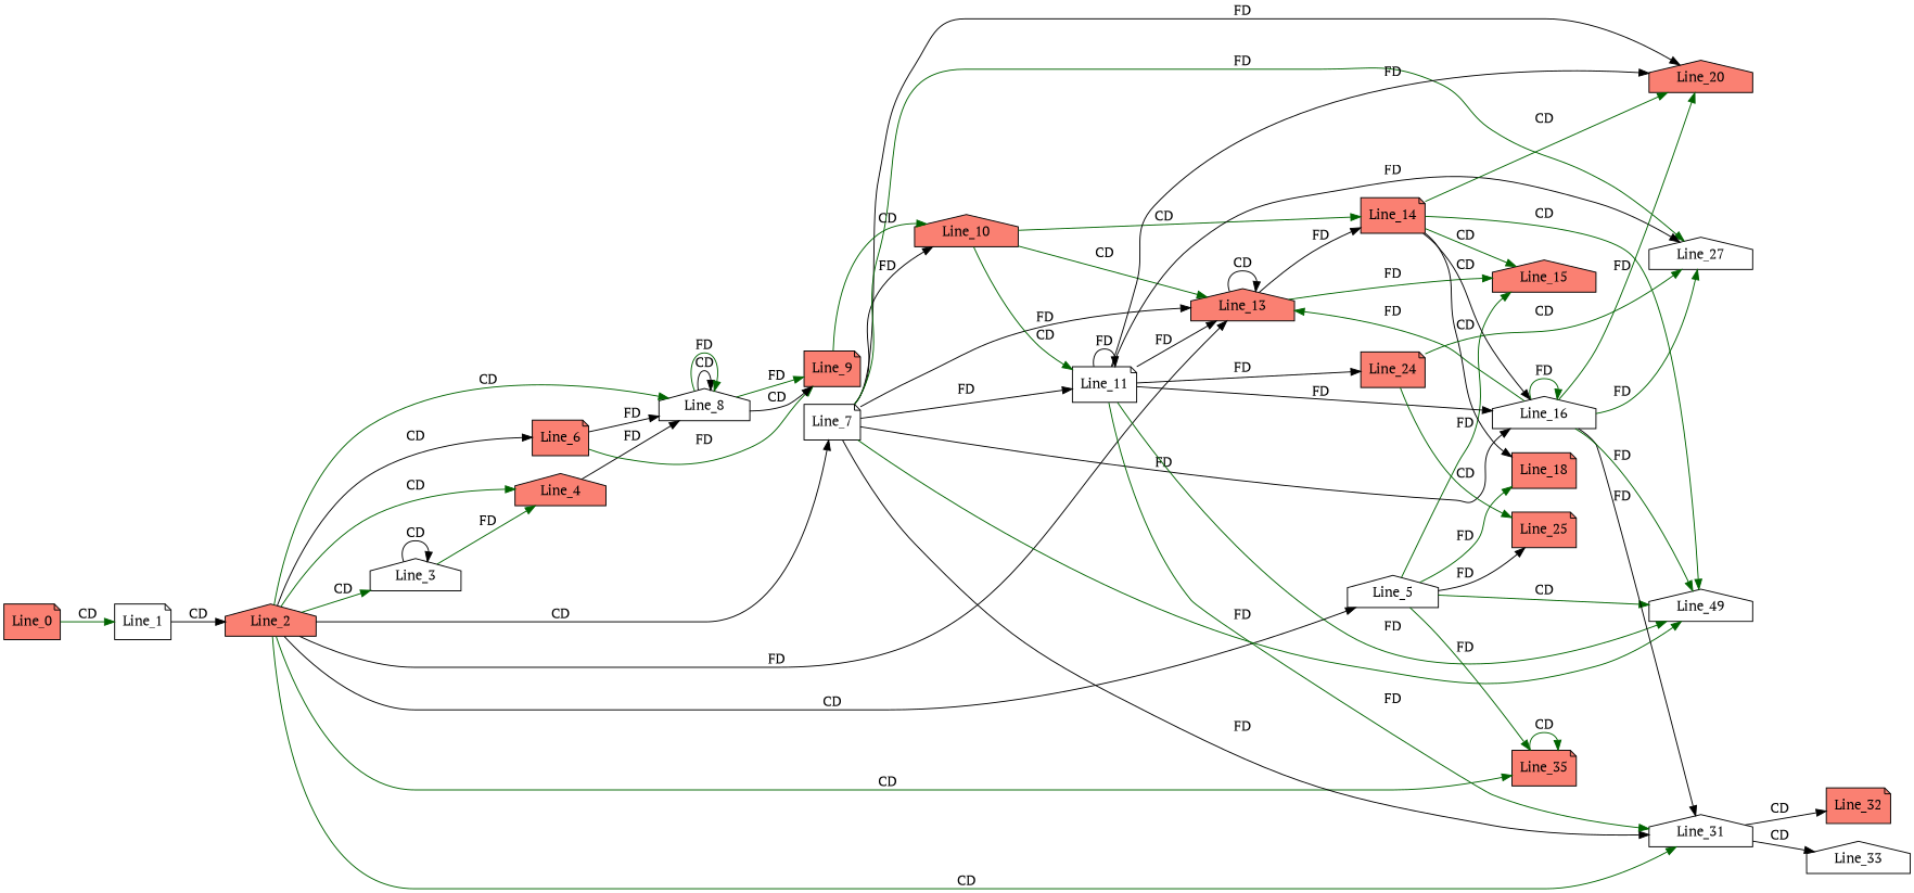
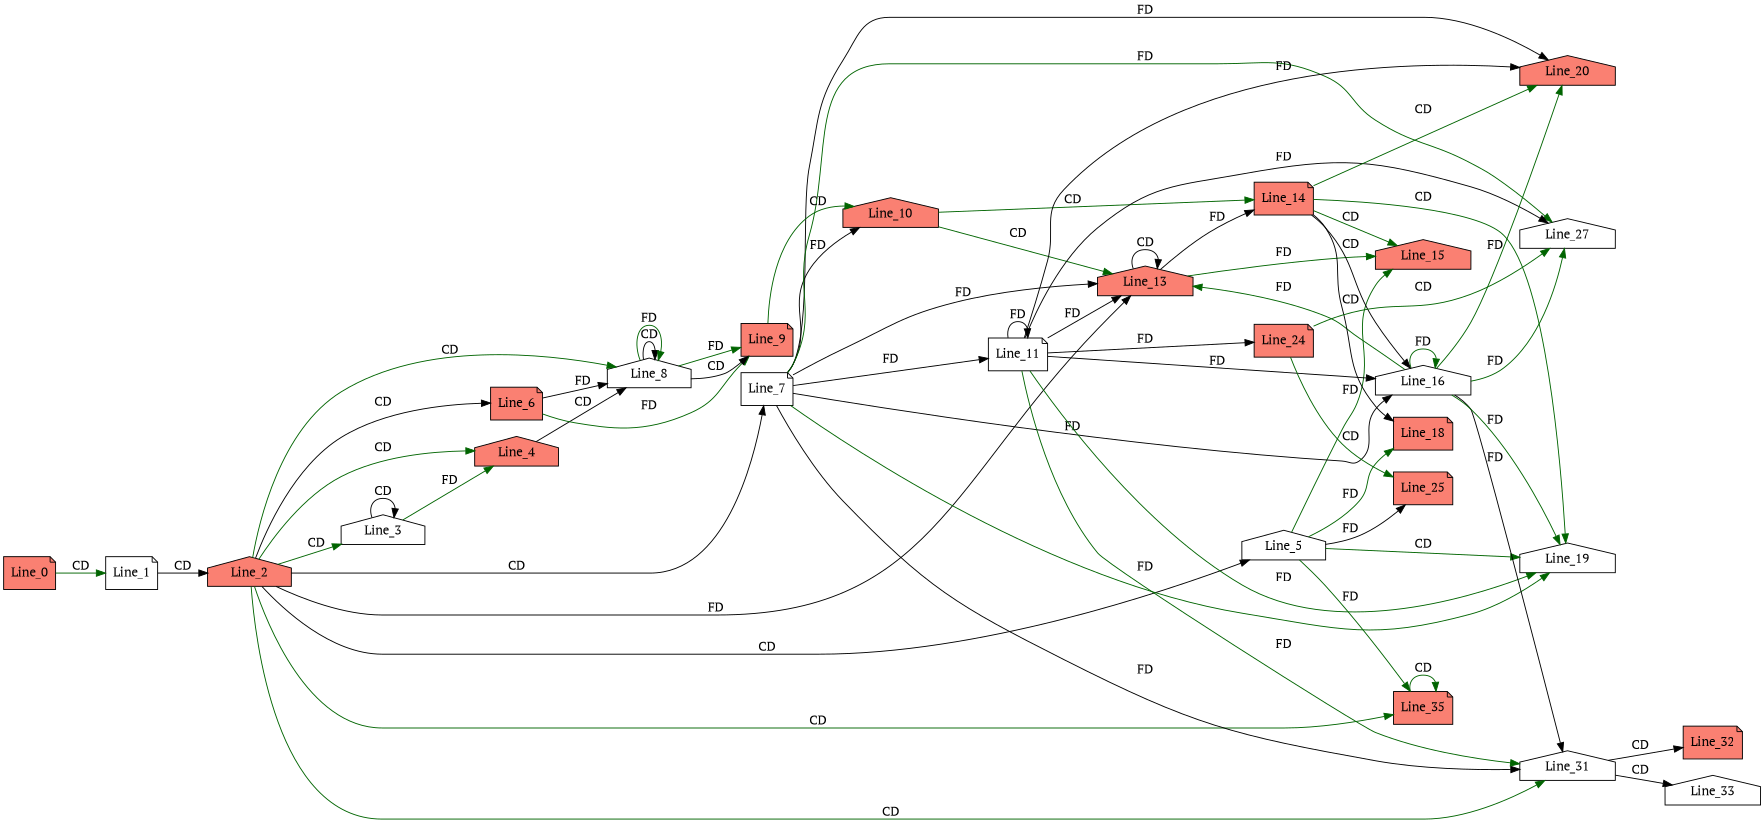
  digraph {
    fontname="PT Serif"
    rankdir=LR
    node [fillcolor=salmon fontname="PT Serif" shape=house style=filled]
    edge [color=darkgreen fontname="PT Serif"]
    Line_0 [shape=note]
    Line_1 [fillcolor=white shape=note]
    Line_2
    Line_3 [fillcolor=white]
    Line_4
    Line_5 [fillcolor=white]
    Line_6 [shape=note]
    Line_7 [fillcolor=white shape=note]
    Line_8 [fillcolor=white]
    Line_13
    Line_31 [fillcolor=white]
    Line_35 [shape=note]
    Line_15
    Line_18 [shape=note]
-   Line_19 [fillcolor=white label=Line_49]
+   Line_19 [fillcolor=white]
    Line_25 [shape=note]
    Line_9 [shape=note]
    Line_10
    Line_11 [fillcolor=white shape=note]
    Line_16 [fillcolor=white]
    Line_20
    Line_27 [fillcolor=white]
    Line_14 [shape=note]
    Line_32 [shape=note]
    Line_33 [fillcolor=white]
    Line_24 [shape=note]
    Line_0 -> Line_1 [label=CD]
    Line_1 -> Line_2 [color=black label=CD]
    Line_2 -> Line_3 [label=CD]
    Line_2 -> Line_4 [label=CD]
    Line_2 -> Line_5 [color=black label=CD]
    Line_2 -> Line_6 [color=black label=CD]
    Line_2 -> Line_7 [color=black label=CD]
    Line_2 -> Line_8 [label=CD]
    Line_2 -> Line_13 [color=black label=FD]
    Line_2 -> Line_31 [label=CD]
    Line_2 -> Line_35 [label=CD]
    Line_3 -> Line_3 [color=black label=CD]
    Line_3 -> Line_4 [label=FD]
-   Line_4 -> Line_8 [color=black label=FD]
+   Line_4 -> Line_8 [color=black label=CD]
    Line_5 -> Line_35 [label=FD]
    Line_5 -> Line_15 [label=FD]
    Line_5 -> Line_18 [label=FD]
    Line_5 -> Line_19 [label=CD]
    Line_5 -> Line_25 [color=black label=FD]
    Line_6 -> Line_8 [color=black label=FD]
    Line_6 -> Line_9 [label=FD]
    Line_7 -> Line_13 [color=black label=FD]
    Line_7 -> Line_31 [color=black label=FD]
    Line_7 -> Line_19 [label=FD]
    Line_7 -> Line_10 [color=black label=FD]
    Line_7 -> Line_11 [color=black label=FD]
    Line_7 -> Line_16 [color=black label=FD]
    Line_7 -> Line_20 [color=black label=FD]
    Line_7 -> Line_27 [label=FD]
    Line_8 -> Line_8 [color=black label=CD]
    Line_8 -> Line_8 [label=FD]
    Line_8 -> Line_9 [color=black label=CD]
    Line_8 -> Line_9 [label=FD]
    Line_13 -> Line_13 [color=black label=CD]
    Line_13 -> Line_15 [label=FD]
    Line_13 -> Line_14 [color=black label=FD]
    Line_31 -> Line_32 [color=black label=CD]
    Line_31 -> Line_33 [color=black label=CD]
    Line_35 -> Line_35 [label=CD]
    Line_9 -> Line_10 [label=CD]
    Line_10 -> Line_13 [label=CD]
-   Line_10 -> Line_11 [label=CD]
    Line_10 -> Line_14 [label=CD]
    Line_11 -> Line_13 [color=black label=FD]
    Line_11 -> Line_31 [label=FD]
    Line_11 -> Line_19 [label=FD]
    Line_11 -> Line_11 [color=black label=FD]
    Line_11 -> Line_16 [color=black label=FD]
    Line_11 -> Line_20 [color=black label=FD]
    Line_11 -> Line_27 [color=black label=FD]
    Line_11 -> Line_24 [color=black label=FD]
    Line_16 -> Line_13 [label=FD]
    Line_16 -> Line_31 [color=black label=FD]
    Line_16 -> Line_19 [label=FD]
    Line_16 -> Line_16 [label=FD]
    Line_16 -> Line_20 [label=FD]
    Line_16 -> Line_27 [label=FD]
    Line_14 -> Line_15 [label=CD]
    Line_14 -> Line_18 [color=black label=CD]
    Line_14 -> Line_19 [label=CD]
    Line_14 -> Line_16 [color=black label=CD]
    Line_14 -> Line_20 [label=CD]
    Line_24 -> Line_25 [label=CD]
    Line_24 -> Line_27 [label=CD]
  }
